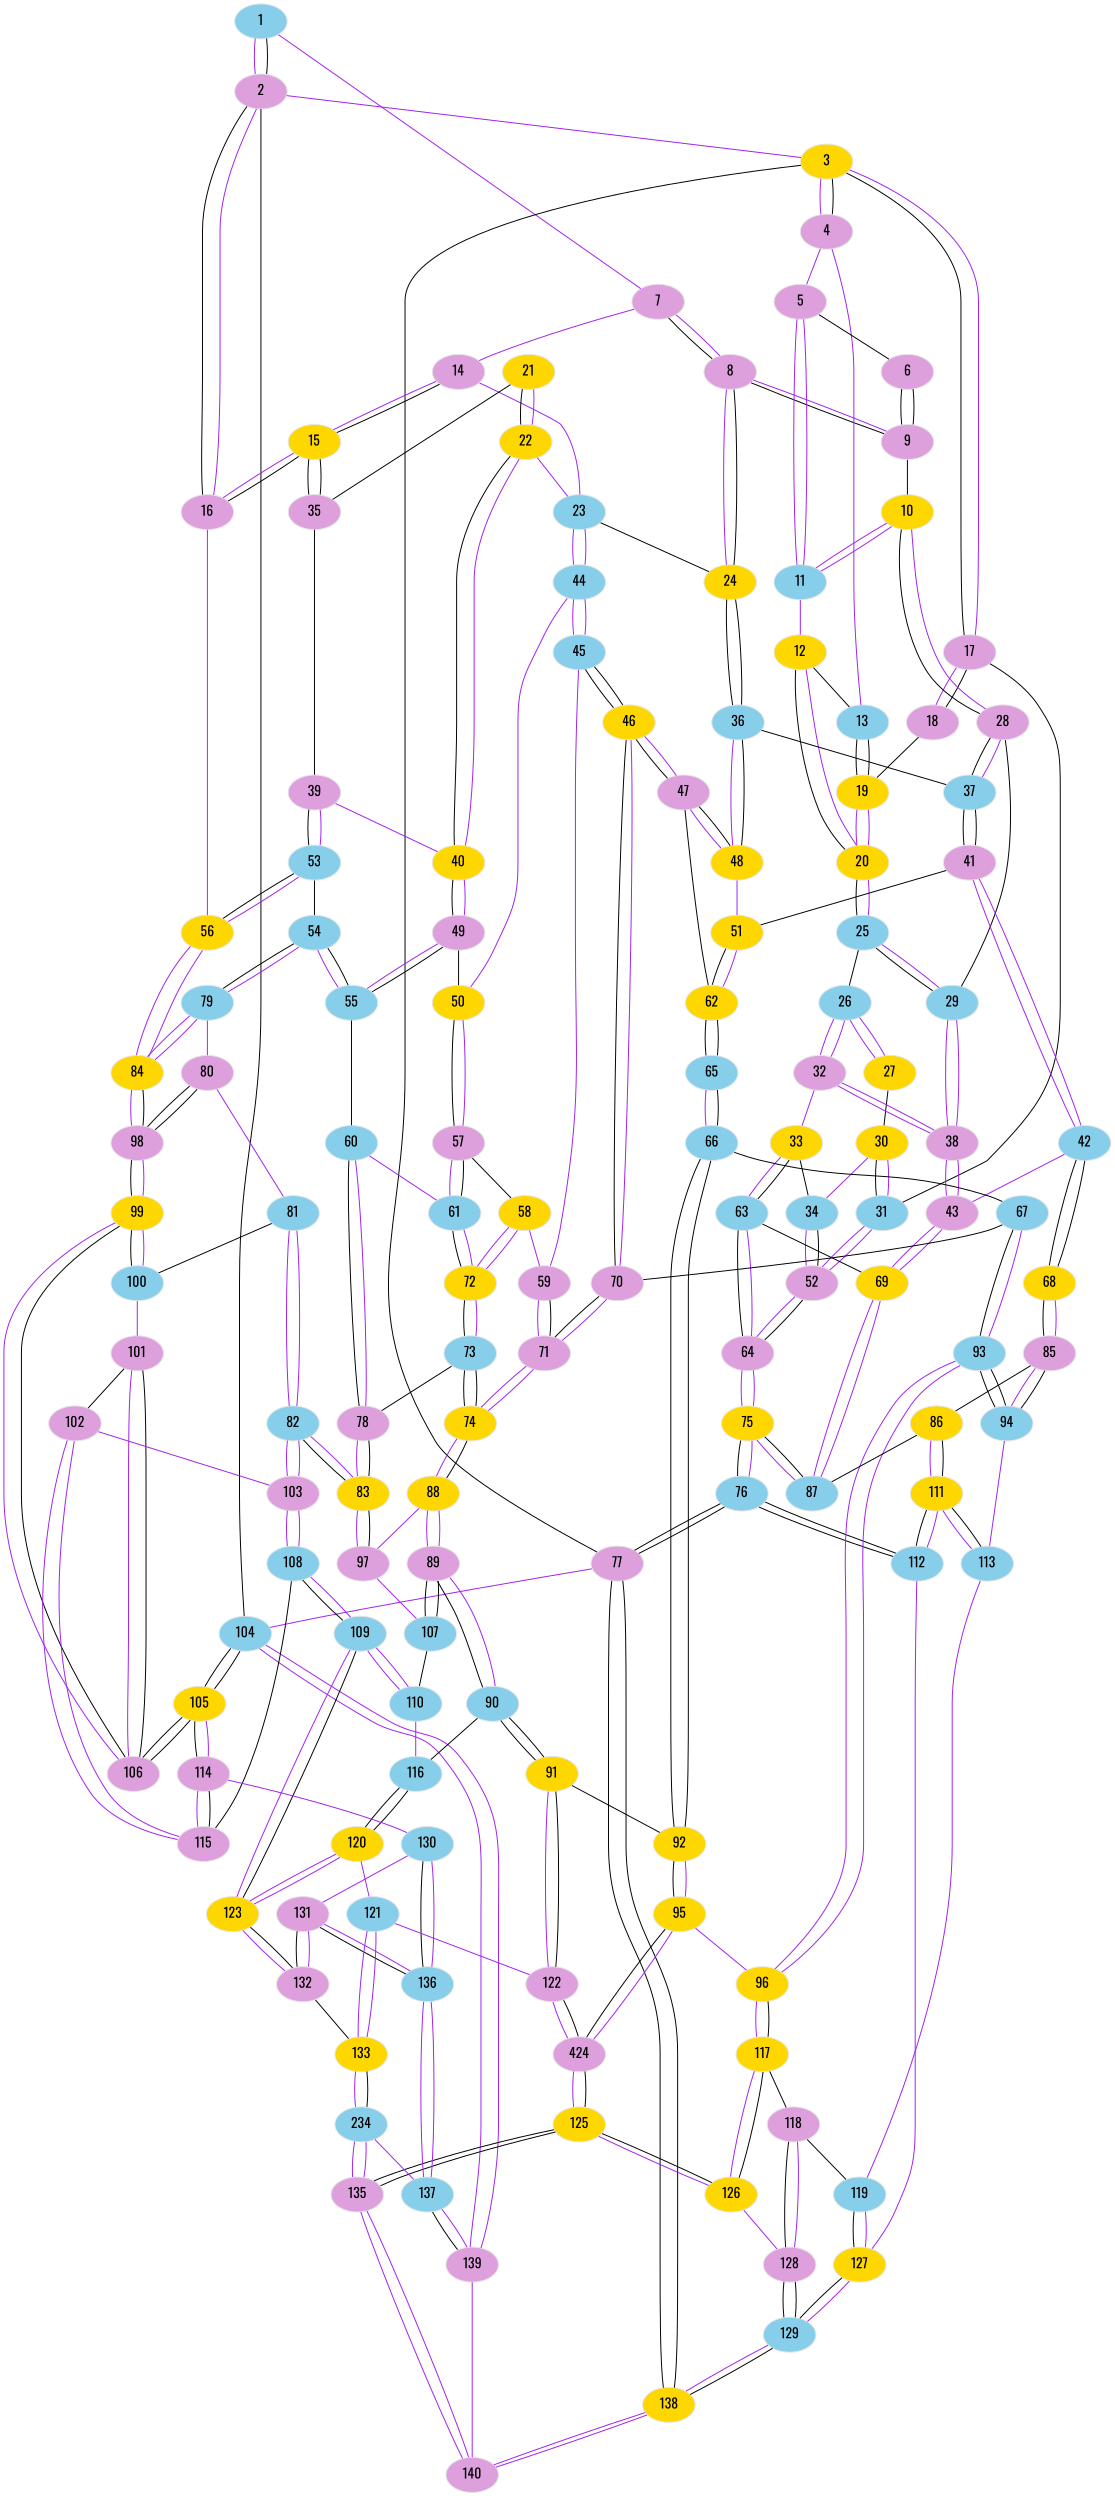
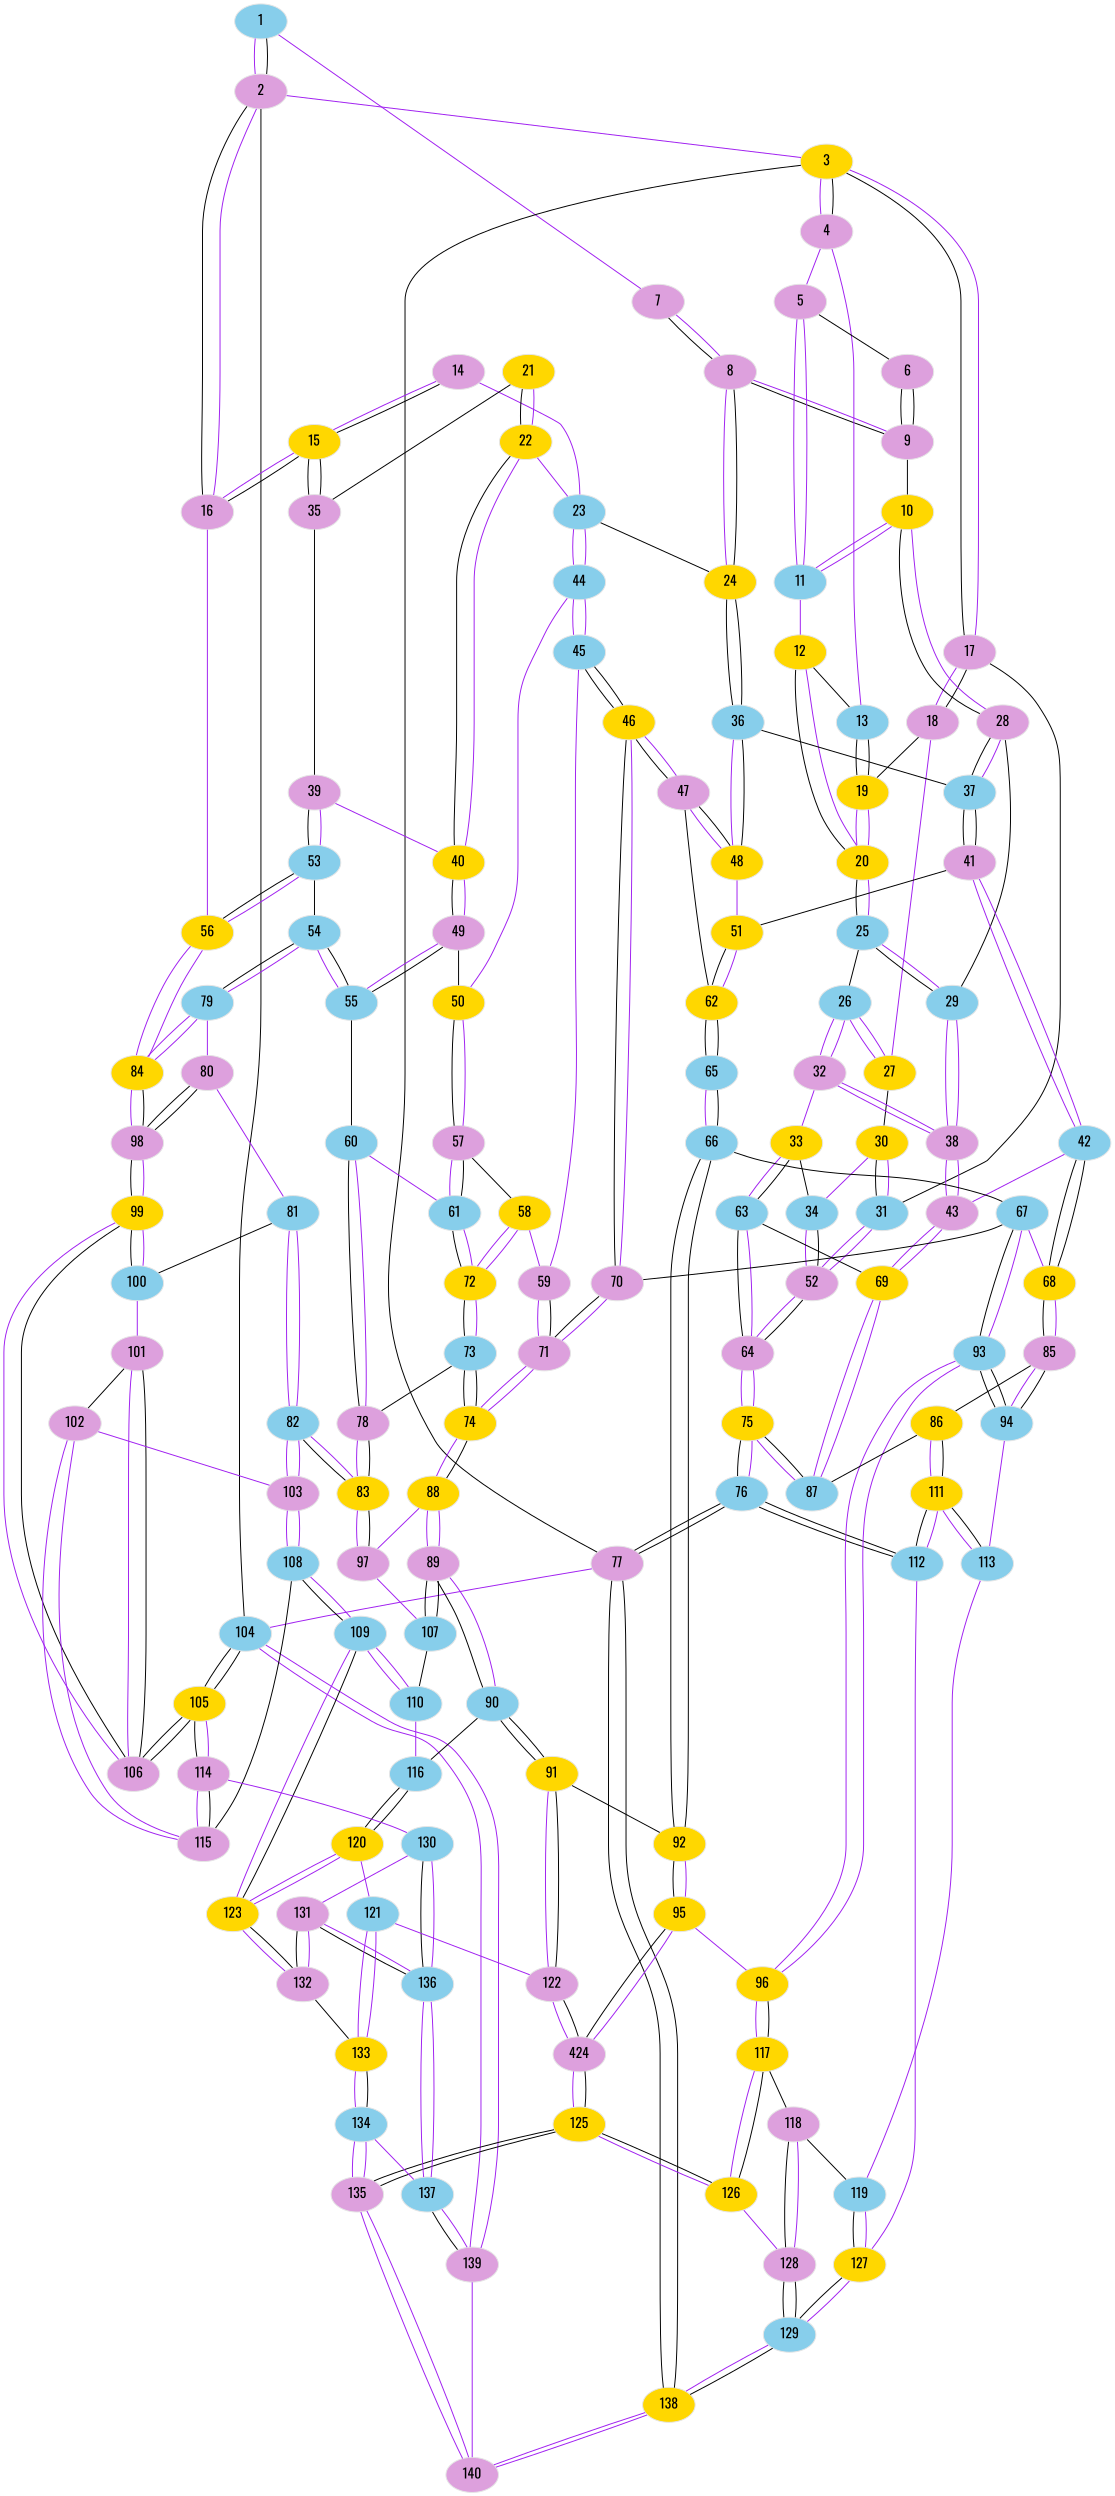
  graph {
    fontname=Oswald
    node [color=gray90 fillcolor=plum fontname=Oswald style=filled]
    edge [color=purple fontname=Oswald]
    2
    1 [fillcolor=skyblue]
    7
    3 [fillcolor=gold]
    16
    104 [fillcolor=skyblue]
    8
    14
    4
    17
    77
    56 [fillcolor=gold]
    105 [fillcolor=gold]
    139
    5
    13 [fillcolor=skyblue]
    18
    31 [fillcolor=skyblue]
    138 [fillcolor=gold]
    6
    11 [fillcolor=skyblue]
    19 [fillcolor=gold]
    9
    12 [fillcolor=gold]
    10 [fillcolor=gold]
    24 [fillcolor=gold]
    15 [fillcolor=gold]
    23 [fillcolor=skyblue]
    36 [fillcolor=skyblue]
    28
    29 [fillcolor=skyblue]
    37 [fillcolor=skyblue]
    20 [fillcolor=gold]
    25 [fillcolor=skyblue]
    35
    21 [fillcolor=gold]
    22 [fillcolor=gold]
    39
    84 [fillcolor=gold]
    27 [fillcolor=gold]
    52
    30 [fillcolor=gold]
    26 [fillcolor=skyblue]
    40 [fillcolor=gold]
    44 [fillcolor=skyblue]
    49
    45 [fillcolor=skyblue]
    50 [fillcolor=gold]
    48 [fillcolor=gold]
    32
    38
    33 [fillcolor=gold]
    34 [fillcolor=skyblue]
    41
    43
    64
    63 [fillcolor=skyblue]
    69 [fillcolor=gold]
    53 [fillcolor=skyblue]
    51 [fillcolor=gold]
    42 [fillcolor=skyblue]
    54 [fillcolor=skyblue]
    55 [fillcolor=skyblue]
    68 [fillcolor=gold]
    62 [fillcolor=gold]
    85
    87 [fillcolor=skyblue]
    46 [fillcolor=gold]
    59
    57
    47
    70
    71
    65 [fillcolor=skyblue]
    60 [fillcolor=skyblue]
    58 [fillcolor=gold]
    61 [fillcolor=skyblue]
    75 [fillcolor=gold]
    79 [fillcolor=skyblue]
    80
    78
    98
    72 [fillcolor=gold]
    73 [fillcolor=skyblue]
    74 [fillcolor=gold]
    83 [fillcolor=gold]
    66 [fillcolor=skyblue]
    76 [fillcolor=skyblue]
    67 [fillcolor=skyblue]
    92 [fillcolor=gold]
    93 [fillcolor=skyblue]
    95 [fillcolor=gold]
    94 [fillcolor=skyblue]
    96 [fillcolor=gold]
    86 [fillcolor=gold]
    88 [fillcolor=gold]
    97
    89
    112 [fillcolor=skyblue]
    127 [fillcolor=gold]
    140
    81 [fillcolor=skyblue]
    82 [fillcolor=skyblue]
    100 [fillcolor=skyblue]
    99 [fillcolor=gold]
    103
    101
    108 [fillcolor=skyblue]
    107 [fillcolor=skyblue]
    111 [fillcolor=gold]
    113 [fillcolor=skyblue]
    90 [fillcolor=skyblue]
    91 [fillcolor=gold]
    116 [fillcolor=skyblue]
    110 [fillcolor=skyblue]
    122
    120 [fillcolor=gold]
    n118 [label=424]
    117 [fillcolor=gold]
    119 [fillcolor=skyblue]
    125 [fillcolor=gold]
    118
    126 [fillcolor=gold]
    106
    102
    115
    109 [fillcolor=skyblue]
    114
    130 [fillcolor=skyblue]
    123 [fillcolor=gold]
    132
    129 [fillcolor=skyblue]
    131
    136 [fillcolor=skyblue]
    121 [fillcolor=skyblue]
    128
    133 [fillcolor=gold]
-   134 [fillcolor=skyblue label=234]
+   134 [fillcolor=skyblue]
    135
    137 [fillcolor=skyblue]
    2 -- 3
    2 -- 16 [color=black]
    2 -- 16
    2 -- 104 [color=black]
    1 -- 2
    1 -- 2 [color=black]
    1 -- 7
    7 -- 8 [color=black]
    7 -- 8
-   7 -- 14
    3 -- 4
    3 -- 4 [color=black]
    3 -- 17 [color=black]
    3 -- 17
    3 -- 77 [color=black]
    16 -- 56
    104 -- 105 [color=black]
    104 -- 105 [color=black]
    104 -- 139
    104 -- 139
    8 -- 9 [color=black]
    8 -- 9
    8 -- 24
    8 -- 24 [color=black]
    14 -- 15
    14 -- 15 [color=black]
    14 -- 23
    4 -- 5
    4 -- 13
    17 -- 18
    17 -- 18 [color=black]
    17 -- 31 [color=black]
    77 -- 104
    77 -- 138 [color=black]
    77 -- 138 [color=black]
    56 -- 84
    56 -- 84
    105 -- 106 [color=black]
    105 -- 106 [color=black]
    105 -- 114 [color=black]
    105 -- 114
    139 -- 140
    5 -- 6 [color=black]
    5 -- 11
    5 -- 11
    13 -- 19 [color=black]
    13 -- 19 [color=black]
    18 -- 19 [color=black]
+   18 -- 27
    31 -- 52
    31 -- 52
    138 -- 140
    138 -- 140
    6 -- 9 [color=black]
    6 -- 9 [color=black]
    11 -- 12
    19 -- 20
    19 -- 20
    9 -- 10 [color=black]
    12 -- 13 [color=black]
    12 -- 20 [color=black]
    12 -- 20
    10 -- 11
    10 -- 11
    10 -- 28 [color=black]
    10 -- 28
    24 -- 36 [color=black]
    24 -- 36 [color=black]
    15 -- 16
    15 -- 16 [color=black]
    15 -- 35 [color=black]
    15 -- 35 [color=black]
    23 -- 24 [color=black]
    23 -- 44
    23 -- 44
    36 -- 37 [color=black]
    36 -- 48
    36 -- 48 [color=black]
    28 -- 29 [color=black]
    28 -- 37 [color=black]
    28 -- 37
    29 -- 38
    29 -- 38
    37 -- 41 [color=black]
    37 -- 41 [color=black]
    20 -- 25 [color=black]
    20 -- 25
    25 -- 29 [color=black]
    25 -- 29
    25 -- 26 [color=black]
    35 -- 39 [color=black]
    21 -- 35 [color=black]
    21 -- 22 [color=black]
    21 -- 22
    22 -- 23
    22 -- 40 [color=black]
    22 -- 40
    39 -- 40
    39 -- 53 [color=black]
    39 -- 53
    84 -- 98
    84 -- 98 [color=black]
    27 -- 30 [color=black]
    52 -- 64
    52 -- 64 [color=black]
    30 -- 31 [color=black]
    30 -- 31
    30 -- 34
    26 -- 27
    26 -- 27
    26 -- 32
    26 -- 32
    40 -- 49 [color=black]
    40 -- 49
    44 -- 45
    44 -- 45
    44 -- 50
    49 -- 50 [color=black]
    49 -- 55
    49 -- 55 [color=black]
    45 -- 46 [color=black]
    45 -- 46 [color=black]
    45 -- 59
    50 -- 57 [color=black]
    50 -- 57
    48 -- 51
    32 -- 38
    32 -- 38
    32 -- 33
    38 -- 43
    38 -- 43
    33 -- 34 [color=black]
    33 -- 63
    33 -- 63 [color=black]
    34 -- 52
    34 -- 52 [color=black]
    41 -- 51 [color=black]
    41 -- 42
    41 -- 42
    43 -- 69
    43 -- 69
    64 -- 75
    64 -- 75
    63 -- 64 [color=black]
    63 -- 64
    63 -- 69 [color=black]
    69 -- 87
    69 -- 87
    53 -- 56 [color=black]
    53 -- 56
    53 -- 54 [color=black]
    51 -- 62 [color=black]
    51 -- 62
    42 -- 43
    42 -- 68 [color=black]
    42 -- 68 [color=black]
    54 -- 55
    54 -- 55 [color=black]
    54 -- 79 [color=black]
    54 -- 79
    55 -- 60 [color=black]
    68 -- 85 [color=black]
    68 -- 85
    62 -- 65 [color=black]
    62 -- 65 [color=black]
    85 -- 94
    85 -- 94 [color=black]
    85 -- 86 [color=black]
    46 -- 47 [color=black]
    46 -- 47
    46 -- 70 [color=black]
    46 -- 70
    59 -- 71
    59 -- 71 [color=black]
    57 -- 58 [color=black]
    57 -- 61
    57 -- 61 [color=black]
    47 -- 48
    47 -- 48 [color=black]
    47 -- 62 [color=black]
    70 -- 71 [color=black]
    70 -- 71
    71 -- 74
    71 -- 74
    65 -- 66
    65 -- 66 [color=black]
    60 -- 61
    60 -- 78 [color=black]
    60 -- 78
    58 -- 59
    58 -- 72
    58 -- 72
    61 -- 72 [color=black]
    61 -- 72
    75 -- 87
    75 -- 87 [color=black]
    75 -- 76 [color=black]
    75 -- 76
    79 -- 84
    79 -- 84
    79 -- 80
    80 -- 98 [color=black]
    80 -- 98 [color=black]
    80 -- 81
    78 -- 83
    78 -- 83 [color=black]
    98 -- 99 [color=black]
    98 -- 99
    72 -- 73 [color=black]
    72 -- 73
    73 -- 78 [color=black]
    73 -- 74 [color=black]
    73 -- 74 [color=black]
    74 -- 88
    74 -- 88 [color=black]
    83 -- 97
    83 -- 97 [color=black]
    66 -- 67 [color=black]
    66 -- 92 [color=black]
    66 -- 92 [color=black]
    76 -- 77 [color=black]
    76 -- 77 [color=black]
    76 -- 112 [color=black]
    76 -- 112 [color=black]
+   67 -- 68
    67 -- 70 [color=black]
    67 -- 93 [color=black]
    67 -- 93
    92 -- 95 [color=black]
    92 -- 95
    93 -- 94 [color=black]
    93 -- 94 [color=black]
    93 -- 96
    93 -- 96
    95 -- 96
    95 -- n118 [color=black]
    95 -- n118
    94 -- 113
    96 -- 117
    96 -- 117 [color=black]
    86 -- 87 [color=black]
    86 -- 111
    86 -- 111 [color=black]
    88 -- 97
    88 -- 89
    88 -- 89
    97 -- 107
    89 -- 107 [color=black]
    89 -- 107 [color=black]
    89 -- 90 [color=black]
    89 -- 90
    112 -- 127
    127 -- 129 [color=black]
    127 -- 129
    81 -- 82
    81 -- 82
    81 -- 100 [color=black]
    82 -- 83 [color=black]
    82 -- 83
    82 -- 103
    82 -- 103
    100 -- 101
    99 -- 100 [color=black]
    99 -- 100
    99 -- 106
    99 -- 106 [color=black]
    103 -- 108
    103 -- 108
    101 -- 106
    101 -- 106 [color=black]
    101 -- 102 [color=black]
    108 -- 115 [color=black]
    108 -- 109 [color=black]
    108 -- 109
    107 -- 110 [color=black]
    111 -- 112 [color=black]
    111 -- 112
    111 -- 113
    111 -- 113 [color=black]
    113 -- 119
    90 -- 91 [color=black]
    90 -- 91 [color=black]
    90 -- 116 [color=black]
    91 -- 92 [color=black]
    91 -- 122
    91 -- 122 [color=black]
    116 -- 120 [color=black]
    116 -- 120 [color=black]
    110 -- 116
    122 -- n118
    122 -- n118 [color=black]
    120 -- 123
    120 -- 123
    120 -- 121
    n118 -- 125
    n118 -- 125 [color=black]
    117 -- 118 [color=black]
    117 -- 126
    117 -- 126 [color=black]
    119 -- 127 [color=black]
    119 -- 127
    125 -- 126
    125 -- 126 [color=black]
    125 -- 135 [color=black]
    125 -- 135 [color=black]
    118 -- 119 [color=black]
    118 -- 128 [color=black]
    118 -- 128
    126 -- 128
    102 -- 103
    102 -- 115
    102 -- 115
    109 -- 110
    109 -- 110
    109 -- 123
    109 -- 123 [color=black]
    114 -- 115
    114 -- 115 [color=black]
    114 -- 130
    130 -- 131
    130 -- 136 [color=black]
    130 -- 136
    123 -- 132
    123 -- 132 [color=black]
    132 -- 133 [color=black]
    129 -- 138
    129 -- 138 [color=black]
    131 -- 132 [color=black]
    131 -- 132
    131 -- 136 [color=black]
    131 -- 136
    136 -- 137
    136 -- 137
    121 -- 122
    121 -- 133
    121 -- 133
    128 -- 129 [color=black]
    128 -- 129 [color=black]
    133 -- 134
    133 -- 134 [color=black]
    134 -- 135
    134 -- 135
    134 -- 137
    135 -- 140
    135 -- 140
    137 -- 139 [color=black]
    137 -- 139
  }
